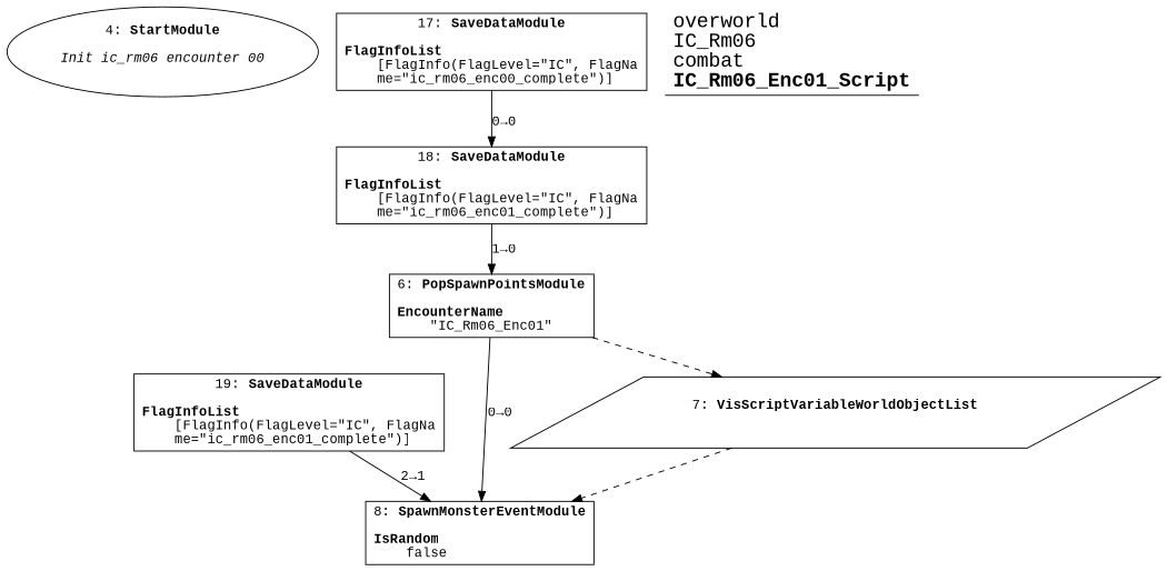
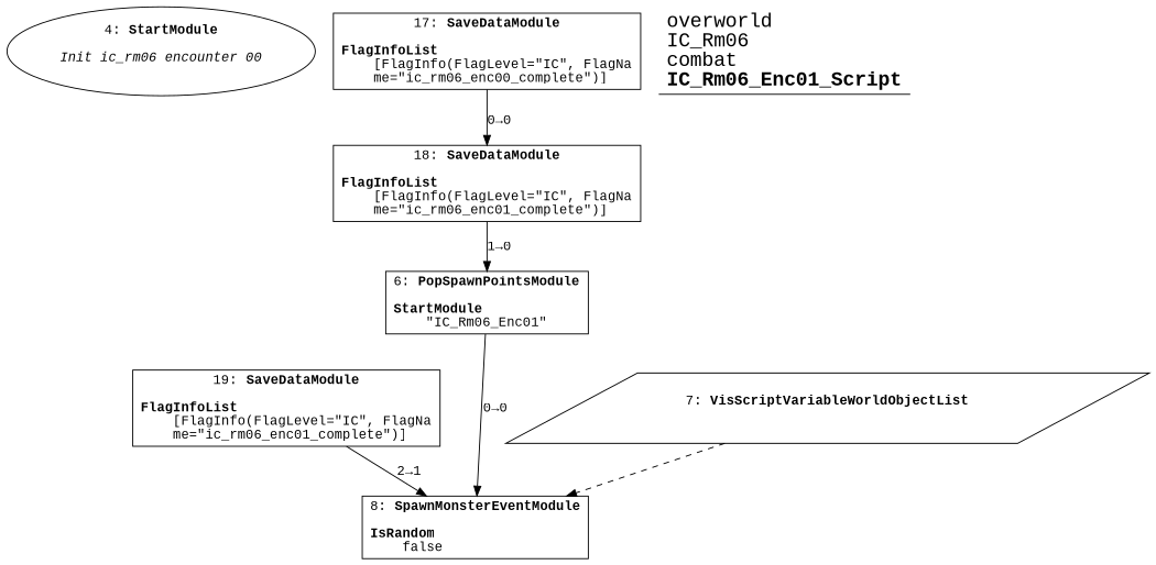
  digraph {
    fontname="Liberation Mono"
    splines=spline
    node [fontname="Liberation Mono" shape=box]
    edge [fontname="Liberation Mono"]
    n1 [label=<4: <b>StartModule</b><br/><br/><i>Init ic_rm06 encounter 00<br align="left"/></i><br align="left"/>> shape=oval]
-   n2 [label=<6: <b>PopSpawnPointsModule</b><br/><br/><b>EncounterName</b><br align="left"/>    &quot;IC_Rm06_Enc01&quot;<br align="left"/>>]
+   n2 [label=<6: <b>PopSpawnPointsModule</b><br/><br/><b>StartModule</b><br align="left"/>    &quot;IC_Rm06_Enc01&quot;<br align="left"/>>]
    n3 [label=<8: <b>SpawnMonsterEventModule</b><br/><br/><b>IsRandom</b><br align="left"/>    false<br align="left"/>>]
    n4 [label=<7: <b>VisScriptVariableWorldObjectList</b><br/><br/>> shape=parallelogram]
    n5 [label=<19: <b>SaveDataModule</b><br/><br/><b>FlagInfoList</b><br align="left"/>    [FlagInfo(FlagLevel=&quot;IC&quot;, FlagNa<br align="left"/>    me=&quot;ic_rm06_enc01_complete&quot;)]<br align="left"/>>]
    n6 [label=<17: <b>SaveDataModule</b><br/><br/><b>FlagInfoList</b><br align="left"/>    [FlagInfo(FlagLevel=&quot;IC&quot;, FlagNa<br align="left"/>    me=&quot;ic_rm06_enc00_complete&quot;)]<br align="left"/>>]
    n7 [label=<18: <b>SaveDataModule</b><br/><br/><b>FlagInfoList</b><br align="left"/>    [FlagInfo(FlagLevel=&quot;IC&quot;, FlagNa<br align="left"/>    me=&quot;ic_rm06_enc01_complete&quot;)]<br align="left"/>>]
    n8 [label=<<font point-size="20">overworld<br align="left"/>IC_Rm06<br align="left"/>combat<br align="left"/><b>IC_Rm06_Enc01_Script</b><br align="left"/></font>> shape=underline]
    n2 -> n3 [label="0→0"]
-   n2 -> n4 [style=dashed]
    n4 -> n3 [style=dashed]
    n5 -> n3 [label="2→1"]
    n6 -> n7 [label="0→0"]
    n7 -> n2 [label="1→0"]
  }
